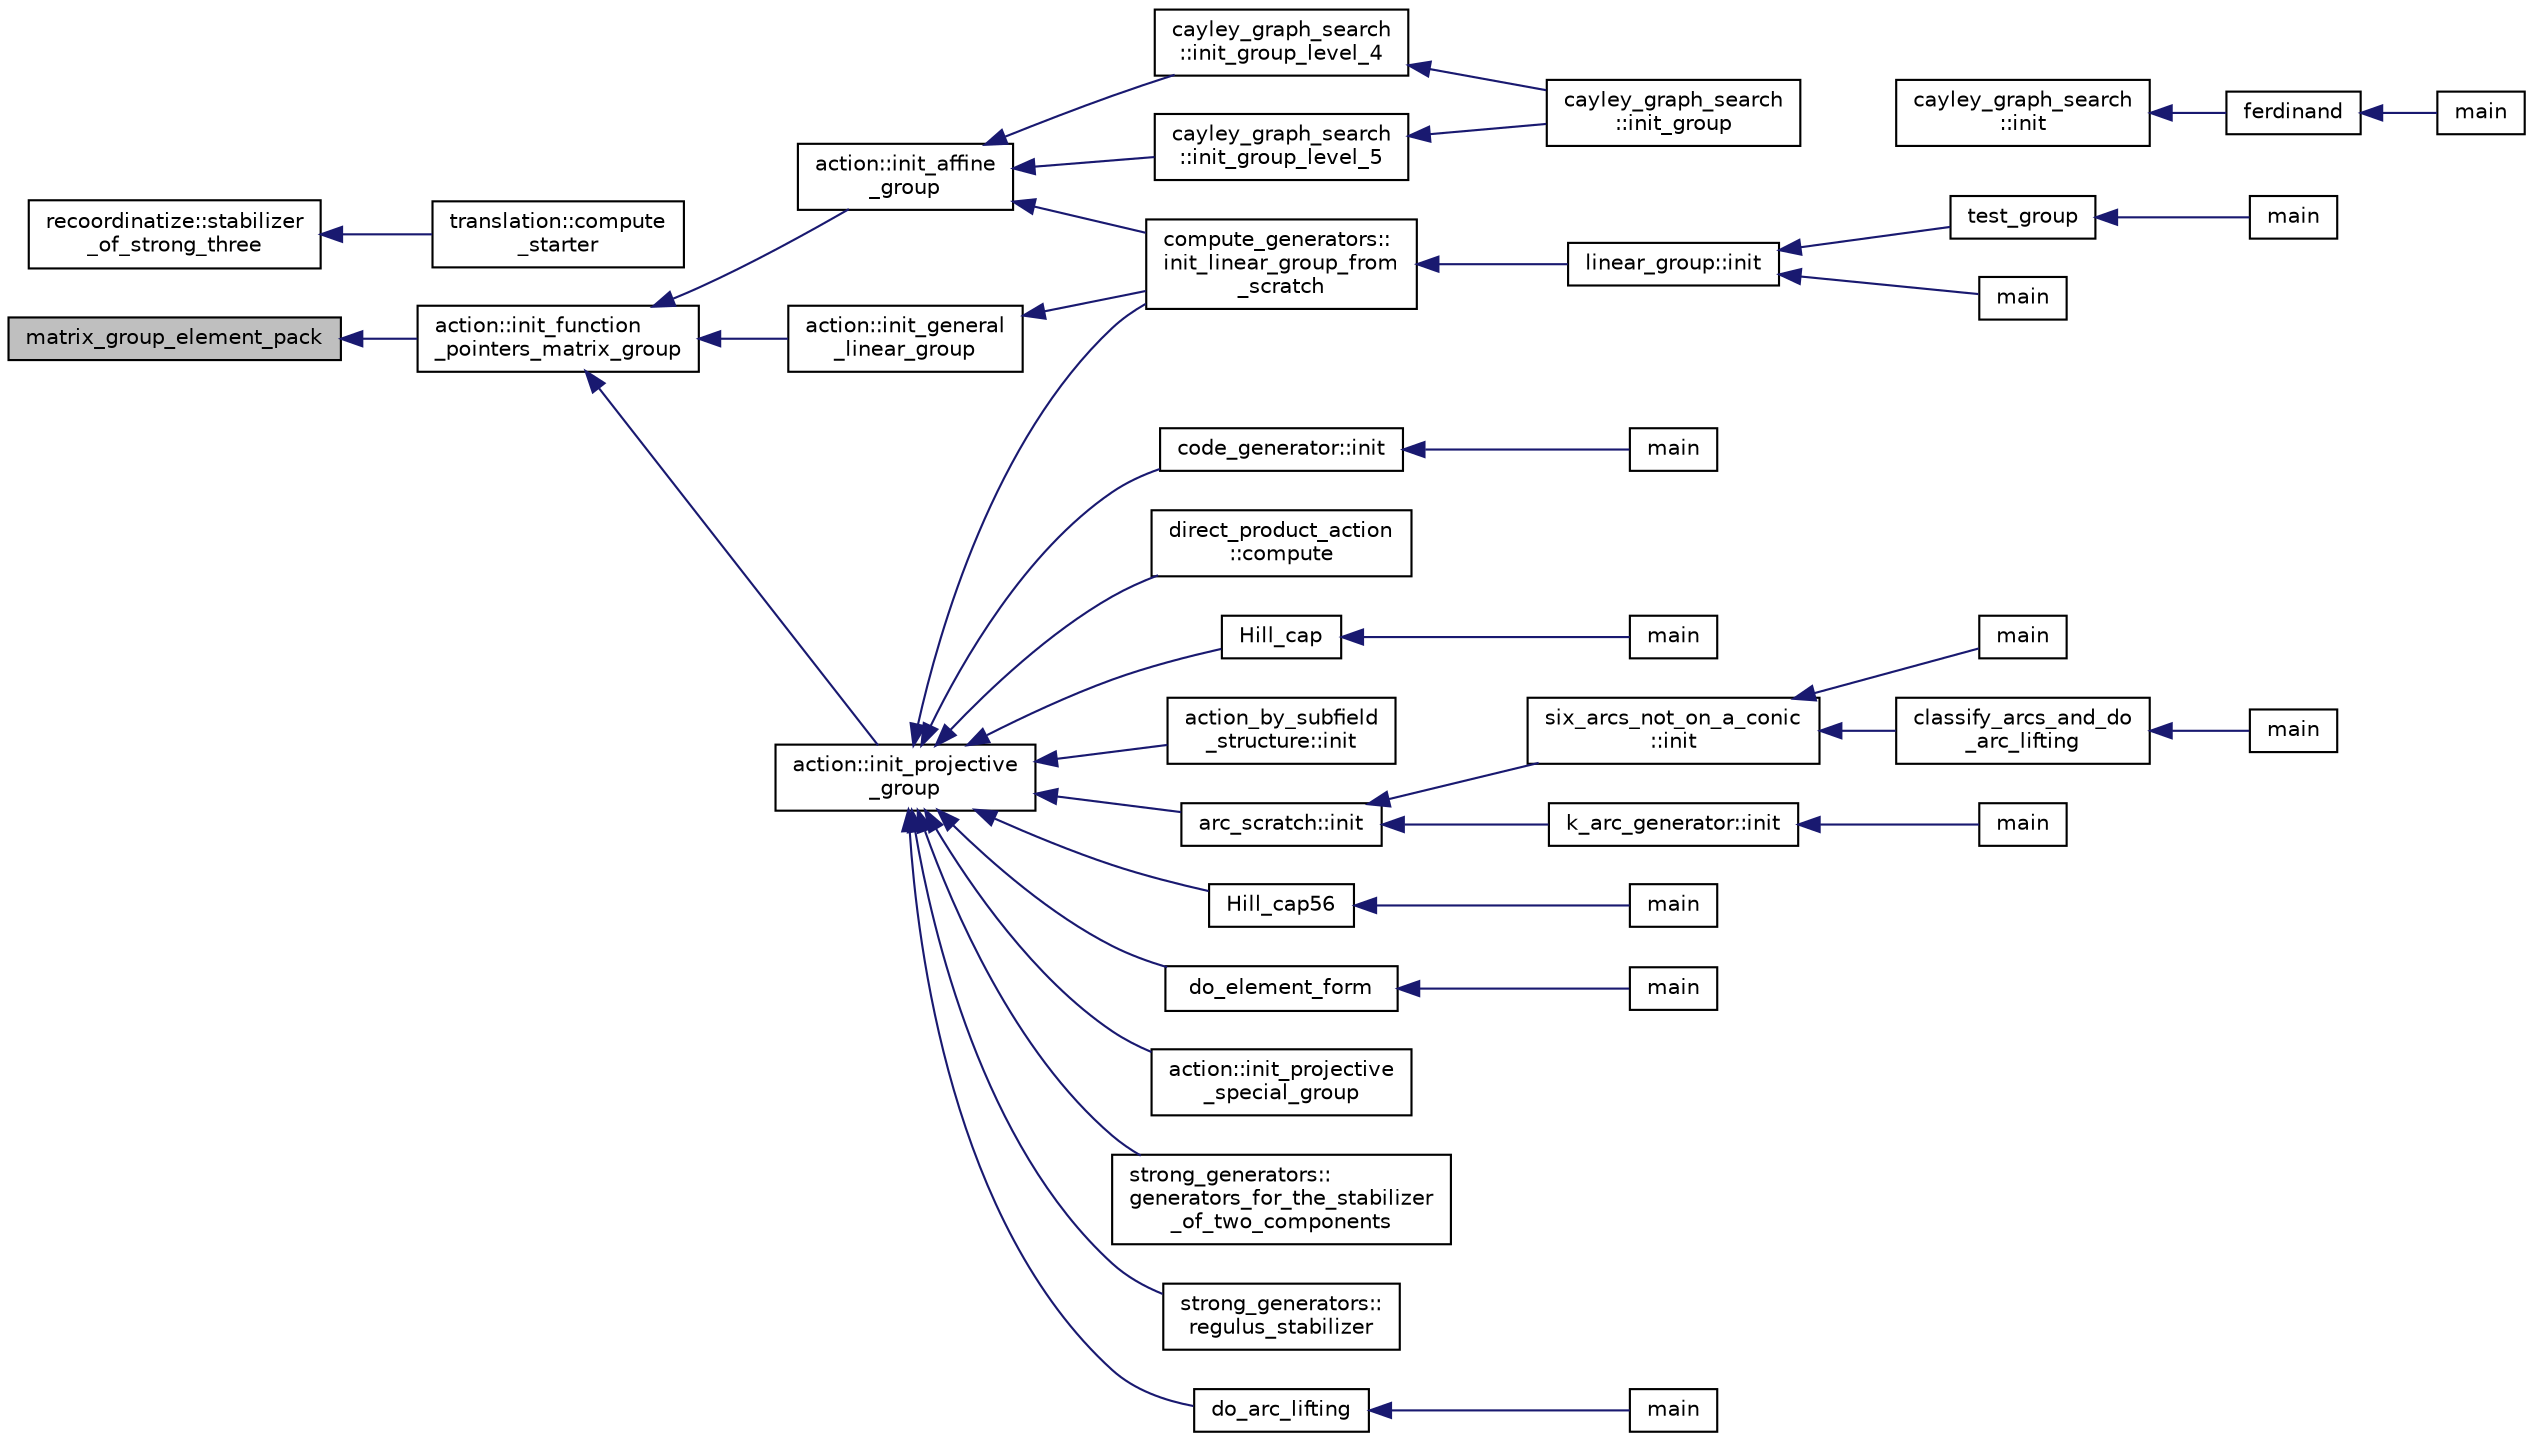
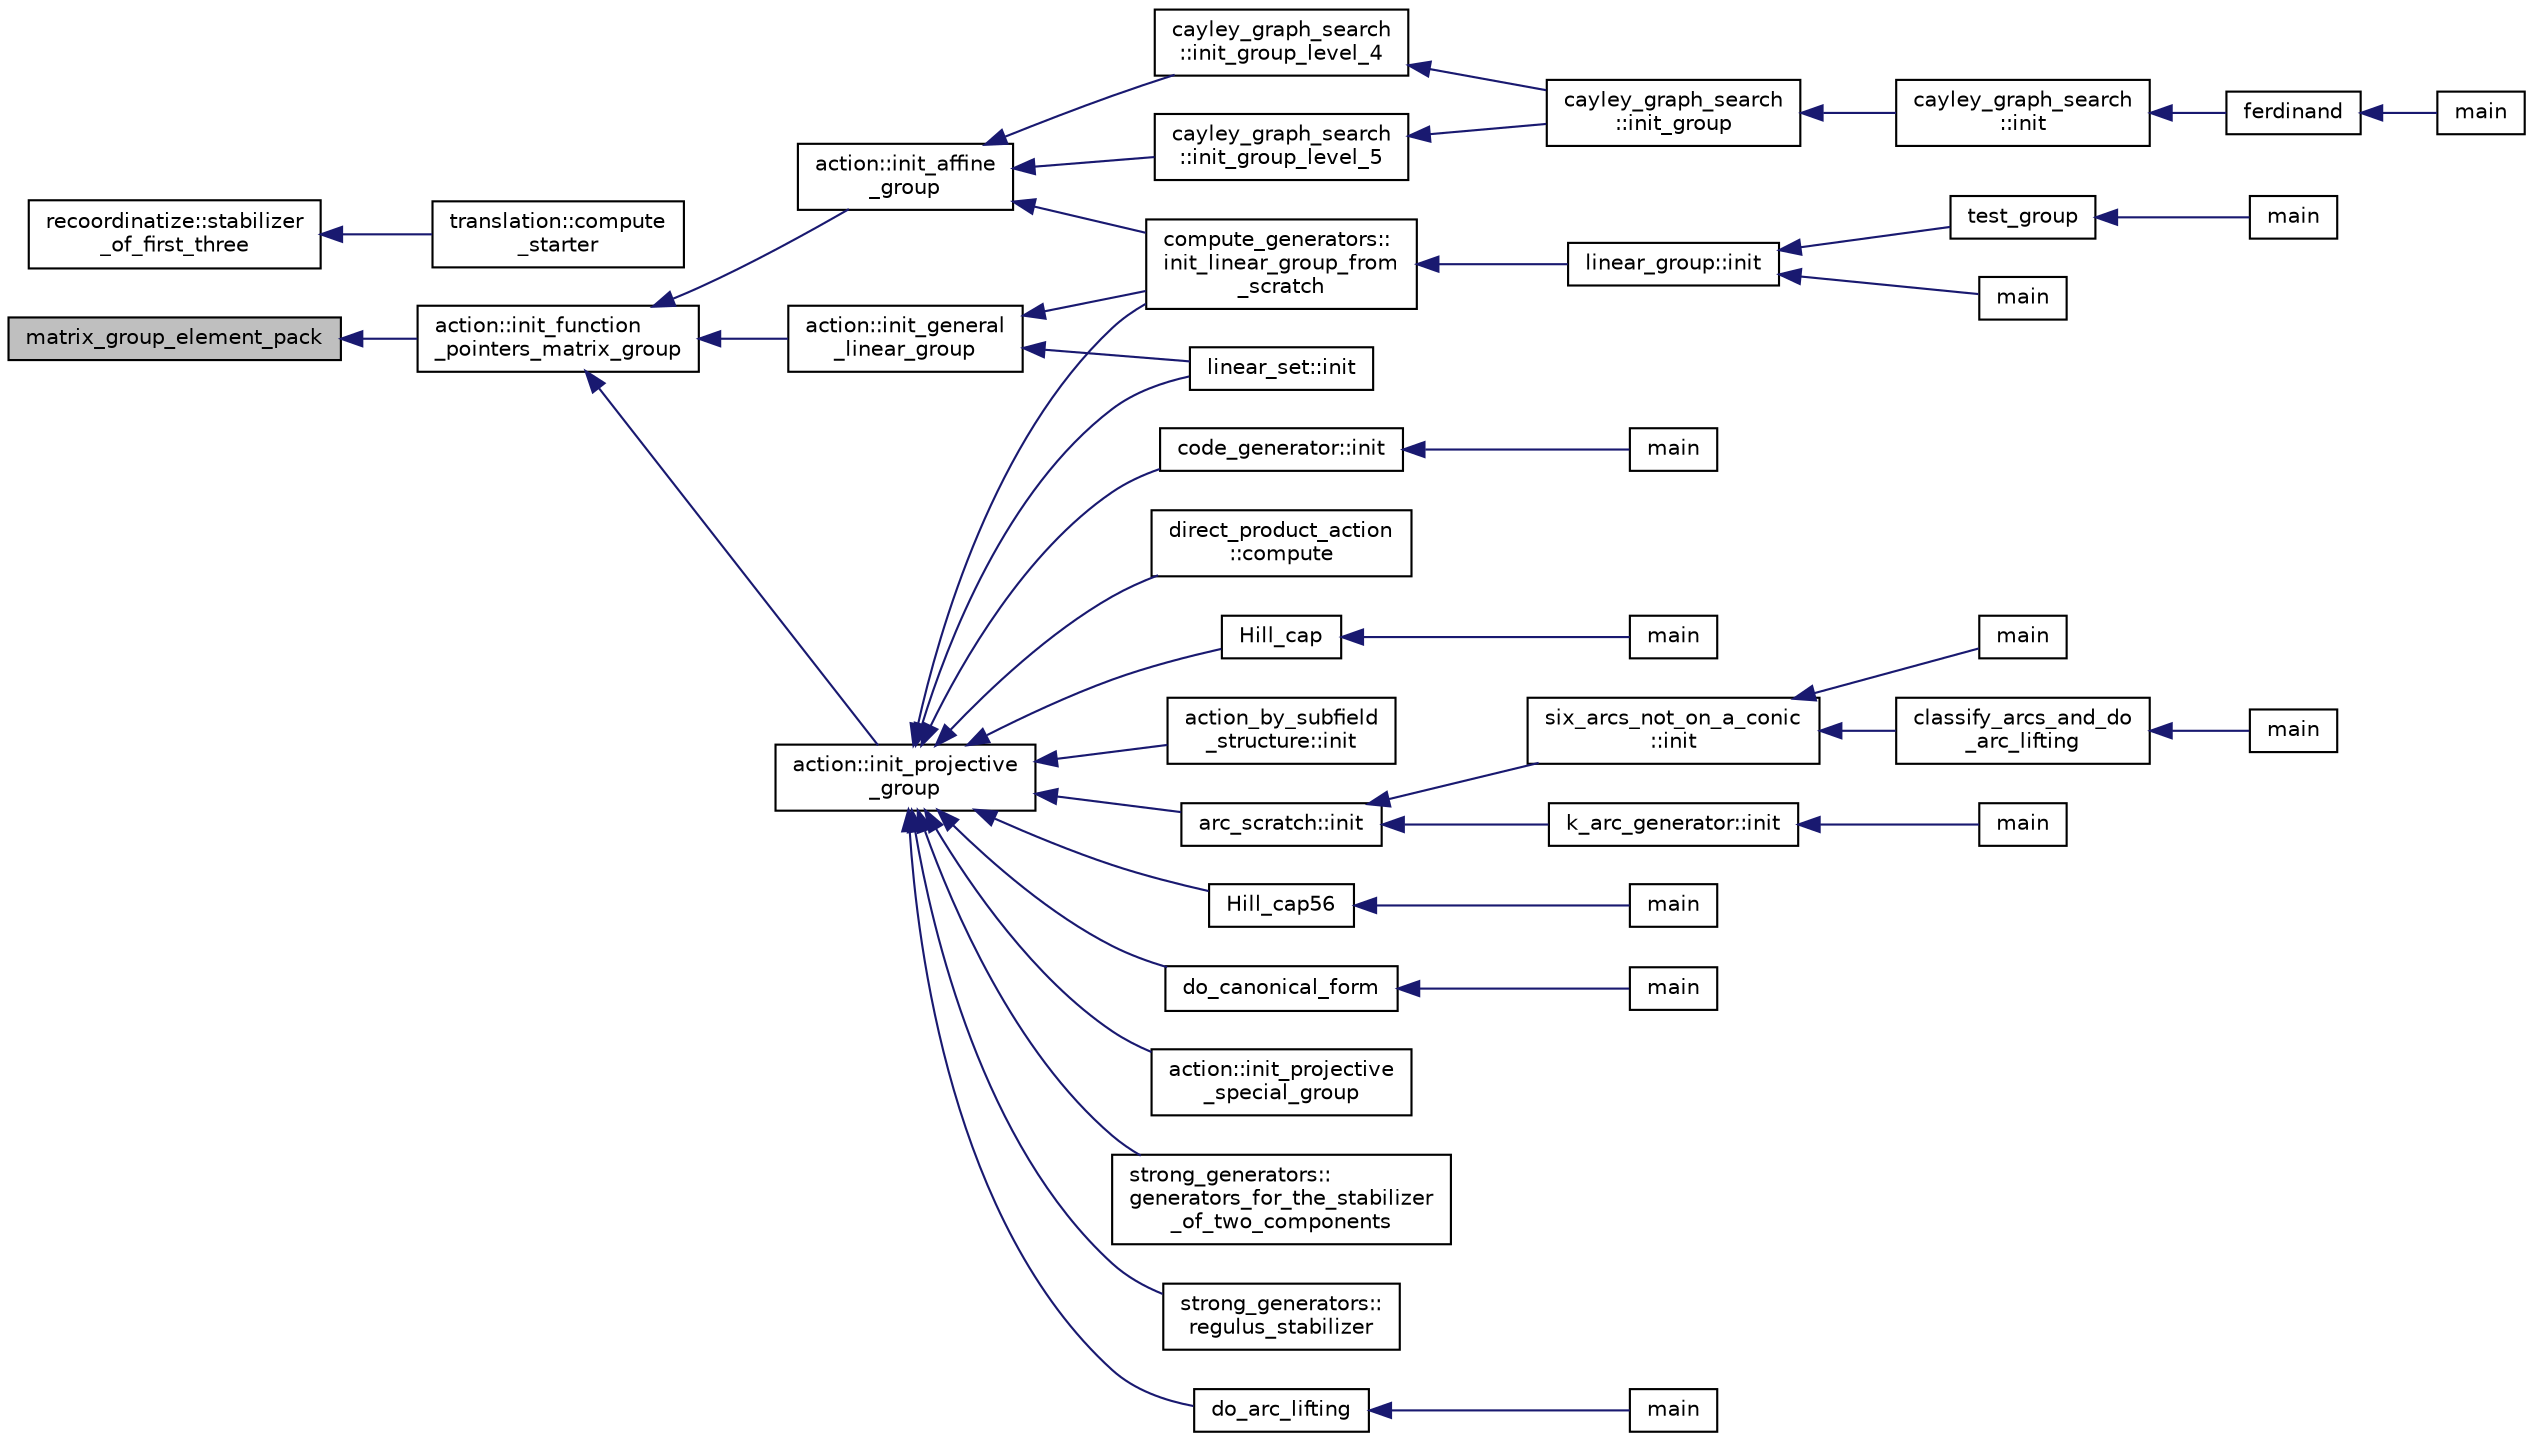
  digraph {
    rankdir=LR
    node [color=black fillcolor=white fontname=Helvetica fontsize=10 shape=record style=filled]
    edge [color=midnightblue dir=back fontname=Helvetica fontsize=10 labelfontname=Helvetica labelfontsize=10 style=solid]
    n1 [fillcolor=grey75 fontcolor=black height=0.2 label=matrix_group_element_pack width=0.4]
    n2 [height=0.2 label="action::init_function\l_pointers_matrix_group" width=0.4]
    n3 [height=0.2 label="action::init_projective\l_group" width=0.4]
    n4 [height=0.2 label="action::init_affine\l_group" width=0.4]
    n5 [height=0.2 label="action::init_general\l_linear_group" width=0.4]
    n6 [height=0.2 label=do_arc_lifting width=0.4]
    n7 [height=0.2 label="code_generator::init" width=0.4]
    n8 [height=0.2 label="direct_product_action\l::compute" width=0.4]
    n9 [height=0.2 label=Hill_cap width=0.4]
+   n10 [height=0.2 label="linear_set::init" width=0.4]
    n11 [height=0.2 label=Hill_cap56 width=0.4]
-   n12 [height=0.2 label=do_element_form width=0.4]
+   n12 [height=0.2 label=do_canonical_form width=0.4]
    n13 [height=0.2 label="action::init_projective\l_special_group" width=0.4]
    n14 [height=0.2 label="compute_generators::\linit_linear_group_from\l_scratch" width=0.4]
    n15 [height=0.2 label="strong_generators::\lgenerators_for_the_stabilizer\l_of_two_components" width=0.4]
    n16 [height=0.2 label="strong_generators::\lregulus_stabilizer" width=0.4]
    n17 [height=0.2 label="action_by_subfield\l_structure::init" width=0.4]
    n18 [height=0.2 label="arc_scratch::init" width=0.4]
    n19 [height=0.2 label="cayley_graph_search\l::init_group_level_4" width=0.4]
    n20 [height=0.2 label="cayley_graph_search\l::init_group_level_5" width=0.4]
    n21 [height=0.2 label=main width=0.4]
    n22 [height=0.2 label=main width=0.4]
    n23 [height=0.2 label=main width=0.4]
    n24 [height=0.2 label=main width=0.4]
    n25 [height=0.2 label=main width=0.4]
    n26 [height=0.2 label="linear_group::init" width=0.4]
    n27 [height=0.2 label="k_arc_generator::init" width=0.4]
    n28 [height=0.2 label="six_arcs_not_on_a_conic\l::init" width=0.4]
-   n29 [height=0.2 label="recoordinatize::stabilizer\l_of_strong_three" width=0.4]
+   n29 [height=0.2 label="recoordinatize::stabilizer\l_of_first_three" width=0.4]
    n30 [height=0.2 label="translation::compute\l_starter" width=0.4]
    n31 [height=0.2 label=test_group width=0.4]
    n32 [height=0.2 label=main width=0.4]
    n33 [height=0.2 label=main width=0.4]
    n34 [height=0.2 label=main width=0.4]
    n35 [height=0.2 label="classify_arcs_and_do\l_arc_lifting" width=0.4]
    n36 [height=0.2 label=main width=0.4]
    n37 [height=0.2 label=main width=0.4]
    n38 [height=0.2 label="cayley_graph_search\l::init_group" width=0.4]
    n39 [height=0.2 label="cayley_graph_search\l::init" width=0.4]
    n40 [height=0.2 label=ferdinand width=0.4]
    n41 [height=0.2 label=main width=0.4]
    n1 -> n2
    n2 -> n3
    n2 -> n4
    n2 -> n5
    n3 -> n6
    n3 -> n7
    n3 -> n8
    n3 -> n9
+   n3 -> n10
    n3 -> n11
    n3 -> n12
    n3 -> n13
    n3 -> n14
    n3 -> n15
    n3 -> n16
    n3 -> n17
    n3 -> n18
    n4 -> n14
    n4 -> n19
    n4 -> n20
+   n5 -> n10
    n5 -> n14
    n6 -> n21
    n7 -> n22
    n9 -> n23
    n11 -> n24
    n12 -> n25
    n14 -> n26
    n18 -> n27
    n18 -> n28
    n19 -> n38
    n20 -> n38
    n26 -> n31
    n26 -> n32
    n27 -> n34
    n28 -> n35
    n28 -> n36
    n29 -> n30
    n31 -> n33
    n35 -> n37
+   n38 -> n39
    n39 -> n40
    n40 -> n41
  }
